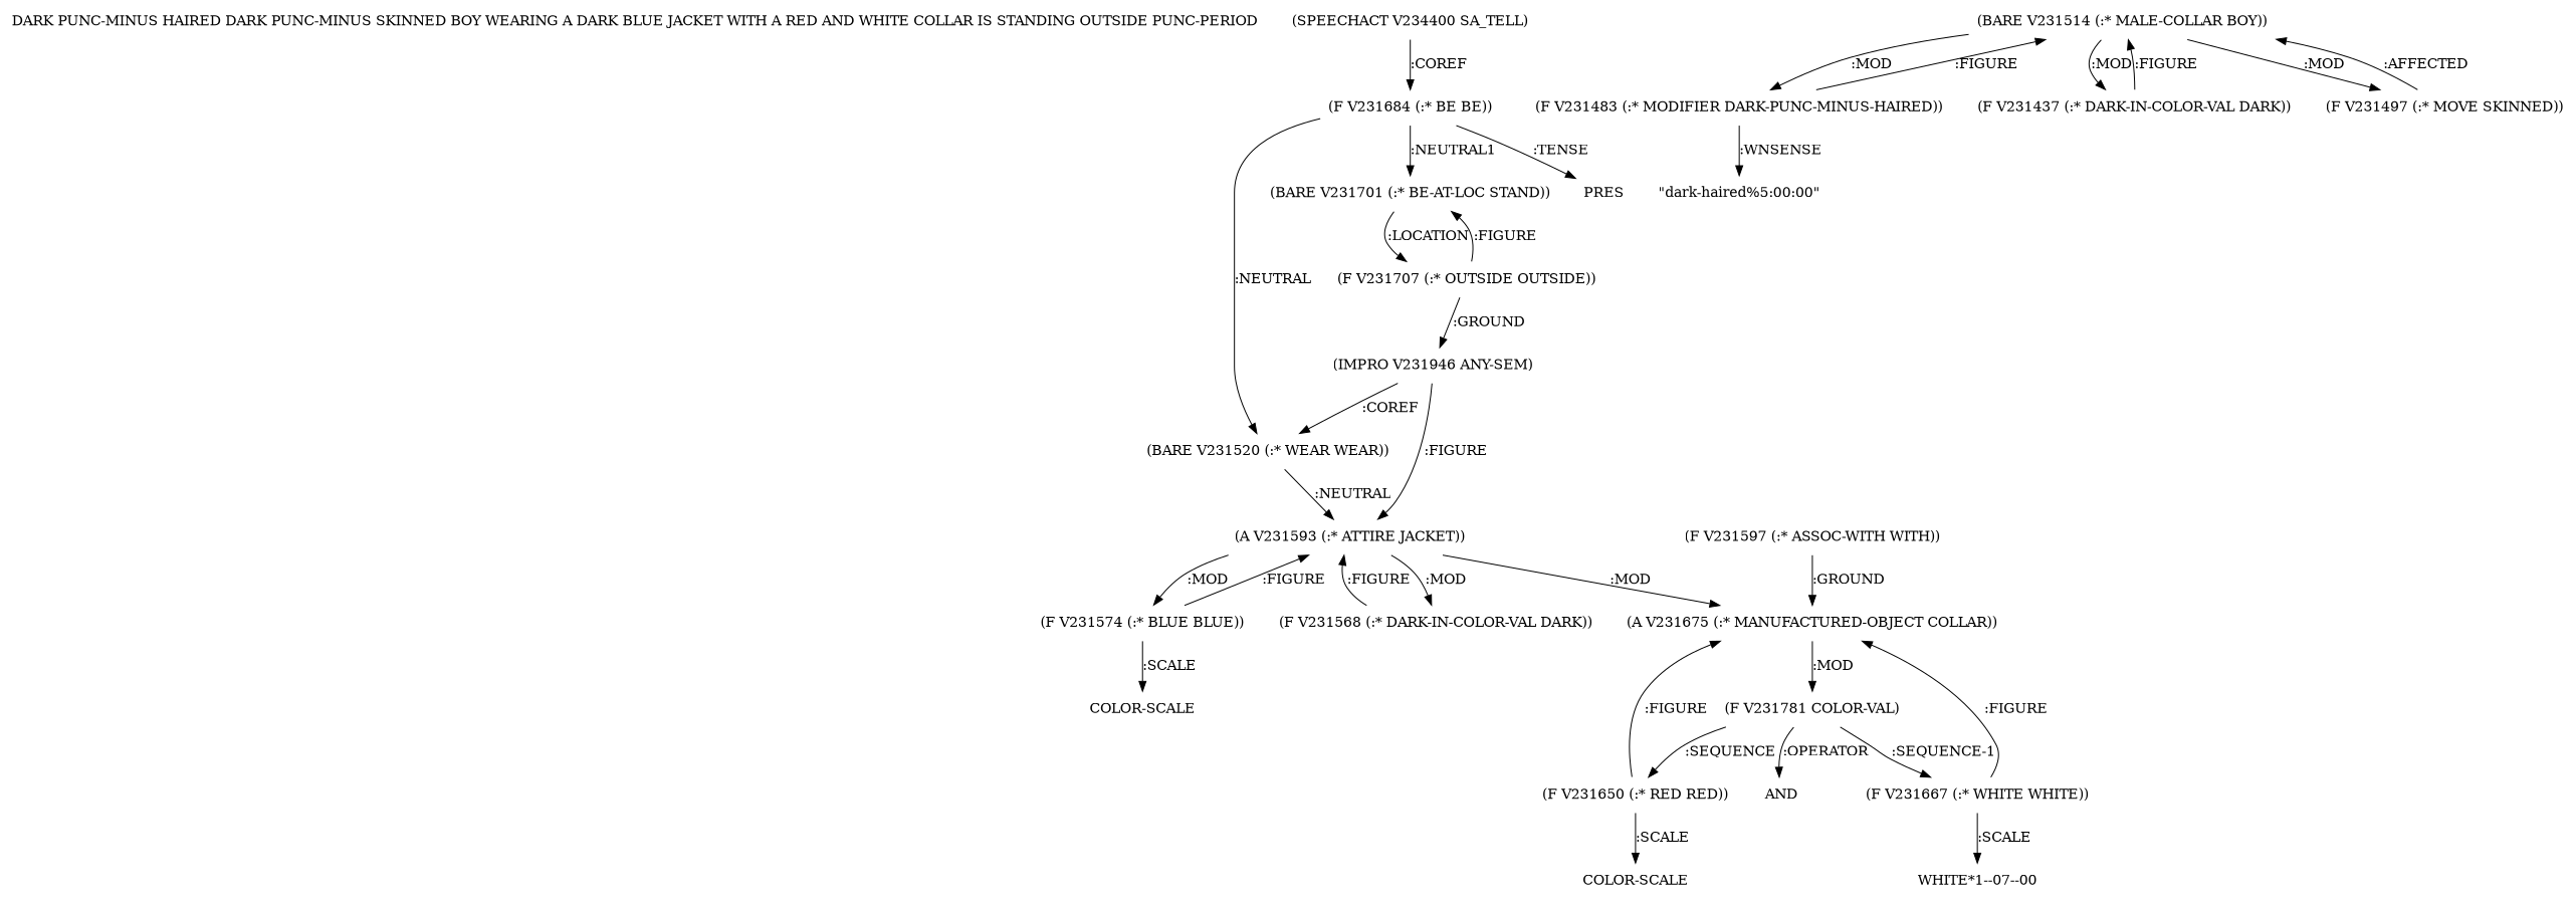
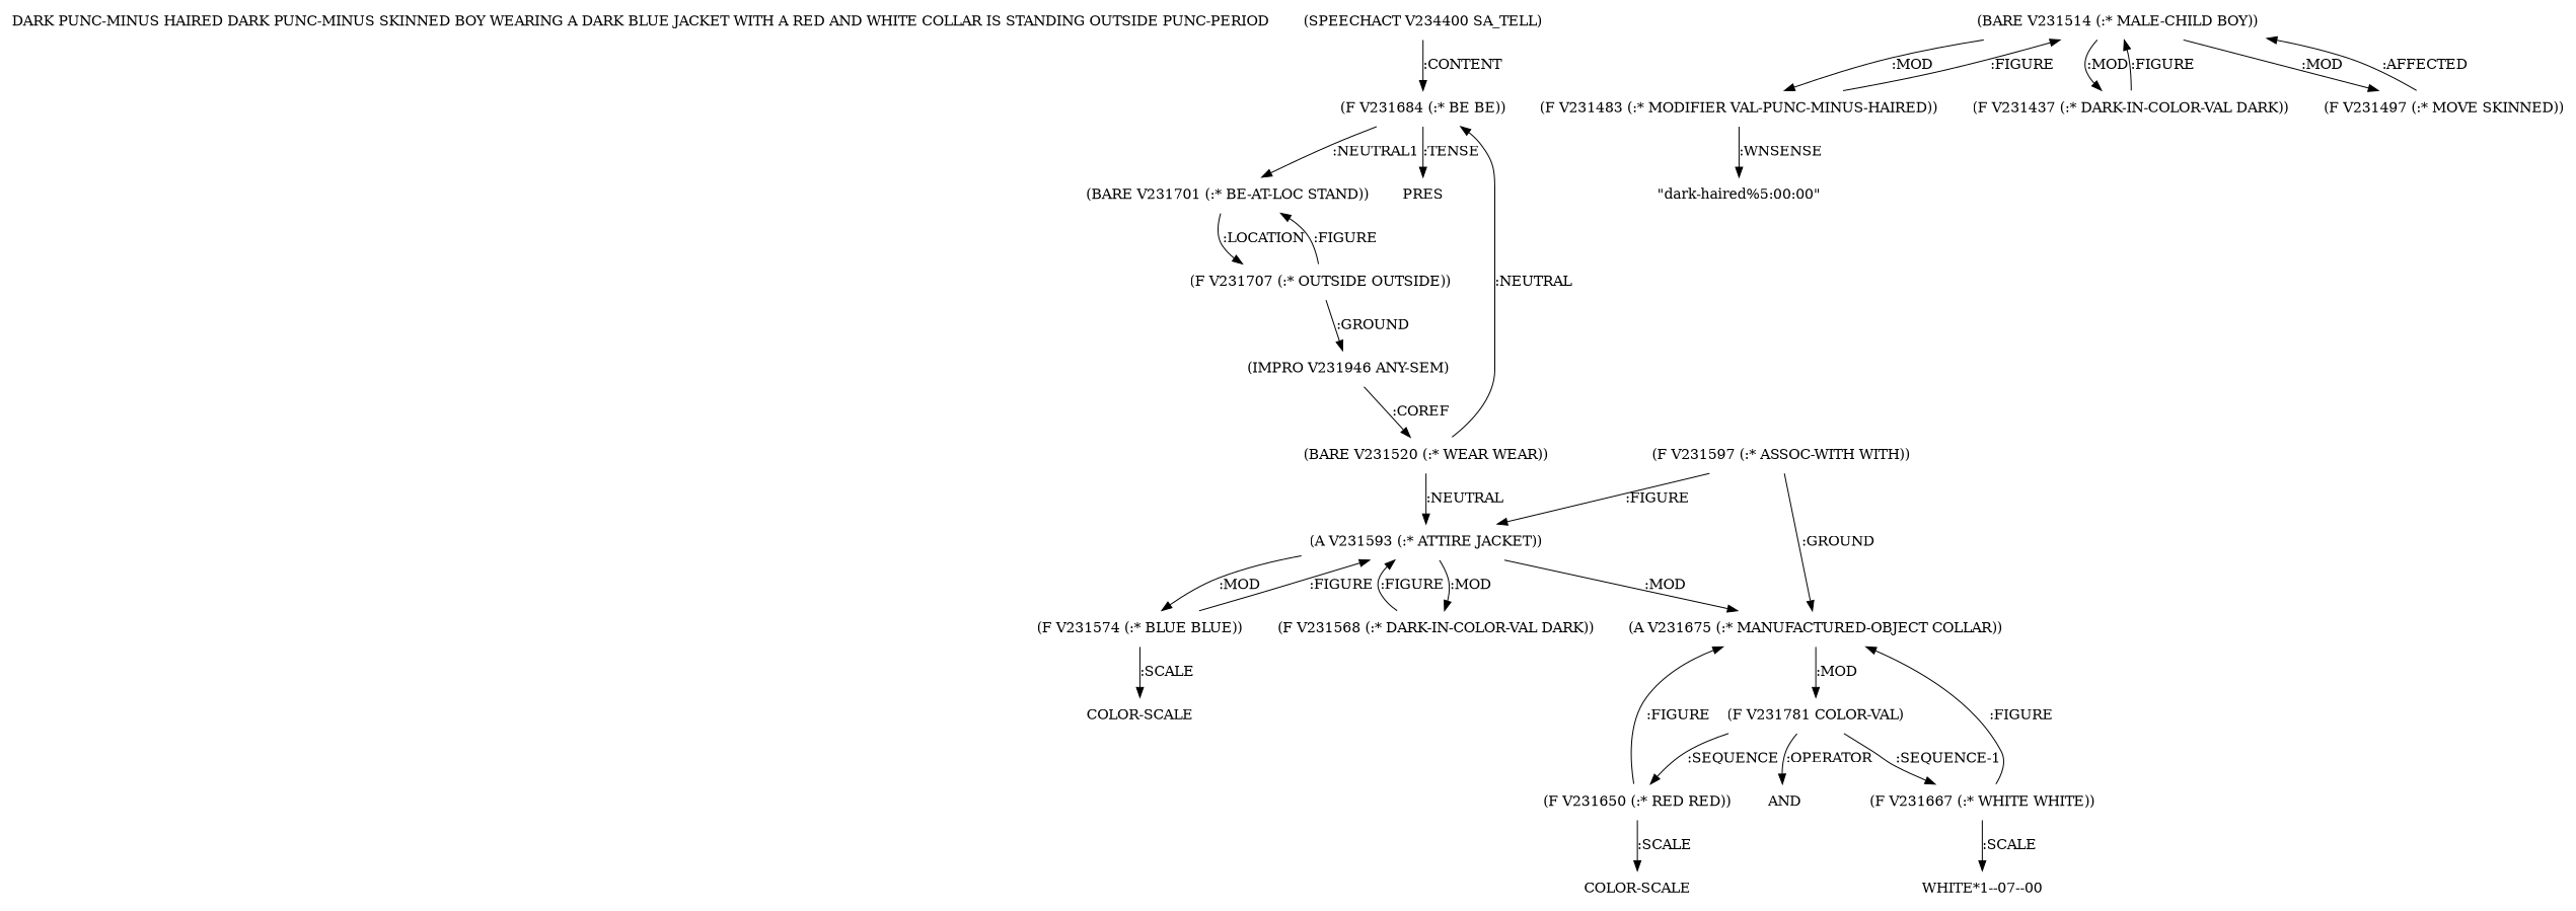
  digraph {
    node [shape=none]
    "DARK PUNC-MINUS HAIRED DARK PUNC-MINUS SKINNED BOY WEARING A DARK BLUE JACKET WITH A RED AND WHITE COLLAR IS STANDING OUTSIDE PUNC-PERIOD"
    n2 [label="(SPEECHACT V234400 SA_TELL)"]
    n3 [label="(F V231684 (:* BE BE))"]
    n4 [label="(BARE V231520 (:* WEAR WEAR))"]
    n5 [label="(BARE V231701 (:* BE-AT-LOC STAND))"]
    n6 [label=PRES]
    n7 [label="(A V231593 (:* ATTIRE JACKET))"]
    n8 [label="(F V231707 (:* OUTSIDE OUTSIDE))"]
    n9 [label="(F V231568 (:* DARK-IN-COLOR-VAL DARK))"]
    n10 [label="(F V231574 (:* BLUE BLUE))"]
    n11 [label="(A V231675 (:* MANUFACTURED-OBJECT COLLAR))"]
    n12 [label="(IMPRO V231946 ANY-SEM)"]
    n13 [label="(F V231597 (:* ASSOC-WITH WITH))"]
    n14 [label="COLOR-SCALE"]
    n15 [label="(F V231781 COLOR-VAL)"]
    n16 [label="(F V231650 (:* RED RED))"]
    n17 [label="(F V231667 (:* WHITE WHITE))"]
    n18 [label=AND]
    n19 [label="COLOR-SCALE"]
    n20 [label="WHITE*1--07--00"]
-   n21 [label="(BARE V231514 (:* MALE-COLLAR BOY))"]
-   n22 [label="(F V231483 (:* MODIFIER DARK-PUNC-MINUS-HAIRED))"]
+   n21 [label="(BARE V231514 (:* MALE-CHILD BOY))"]
+   n22 [label="(F V231483 (:* MODIFIER VAL-PUNC-MINUS-HAIRED))"]
    n23 [label="(F V231437 (:* DARK-IN-COLOR-VAL DARK))"]
    n24 [label="(F V231497 (:* MOVE SKINNED))"]
    n25 [label="\"dark-haired%5:00:00\""]
-   n2 -> n3 [label=":COREF"]
-   n3 -> n4 [label=":NEUTRAL"]
+   n2 -> n3 [label=":CONTENT"]
+   n4 -> n3 [label=":NEUTRAL"]
    n3 -> n5 [label=":NEUTRAL1"]
    n3 -> n6 [label=":TENSE"]
    n4 -> n7 [label=":NEUTRAL"]
    n5 -> n8 [label=":LOCATION"]
    n7 -> n9 [label=":MOD"]
    n7 -> n10 [label=":MOD"]
    n7 -> n11 [label=":MOD"]
    n8 -> n5 [label=":FIGURE"]
    n8 -> n12 [label=":GROUND"]
    n9 -> n7 [label=":FIGURE"]
    n10 -> n7 [label=":FIGURE"]
    n10 -> n14 [label=":SCALE"]
    n11 -> n15 [label=":MOD"]
    n12 -> n4 [label=":COREF"]
-   n12 -> n7 [label=":FIGURE"]
+   n13 -> n7 [label=":FIGURE"]
    n13 -> n11 [label=":GROUND"]
    n15 -> n16 [label=":SEQUENCE"]
    n15 -> n17 [label=":SEQUENCE-1"]
    n15 -> n18 [label=":OPERATOR"]
    n16 -> n11 [label=":FIGURE"]
    n16 -> n19 [label=":SCALE"]
    n17 -> n11 [label=":FIGURE"]
    n17 -> n20 [label=":SCALE"]
    n21 -> n22 [label=":MOD"]
    n21 -> n23 [label=":MOD"]
    n21 -> n24 [label=":MOD"]
    n22 -> n21 [label=":FIGURE"]
    n22 -> n25 [label=":WNSENSE"]
    n23 -> n21 [label=":FIGURE"]
    n24 -> n21 [label=":AFFECTED"]
  }
